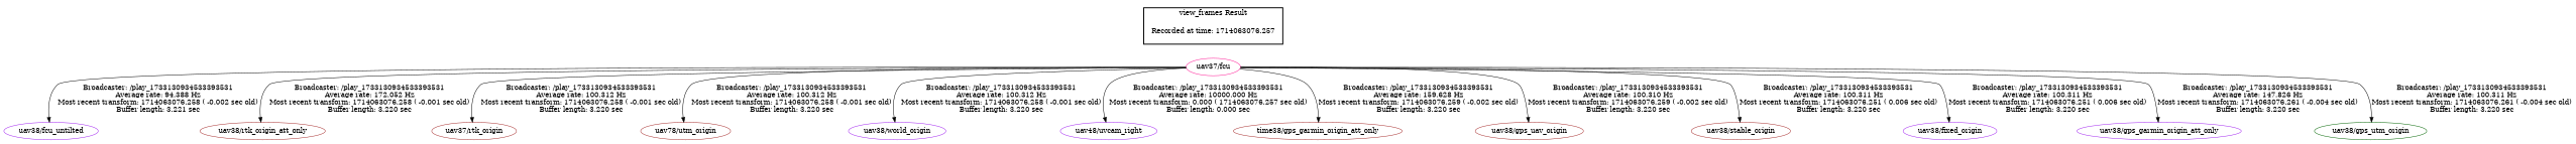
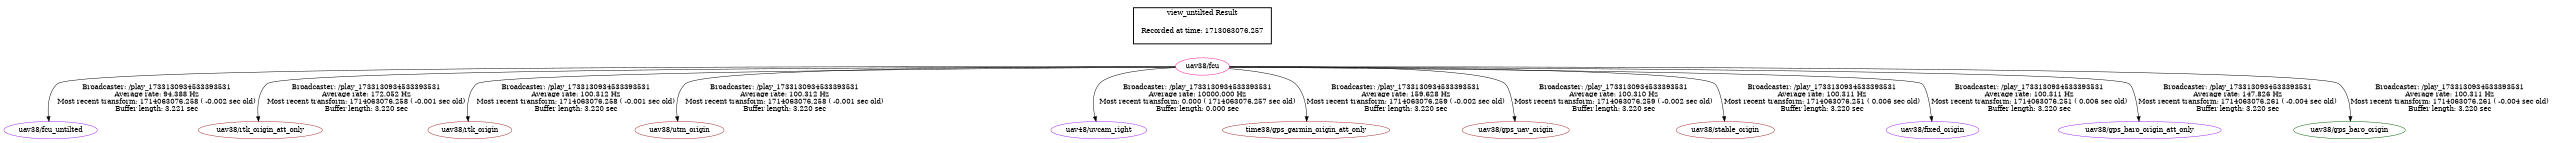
  digraph {
    node [color=brown]
-   "Recorded at time: 1714063076.257" [color=darkgreen shape=plaintext]
-   "uav38/fcu" [color=deeppink label="uav37/fcu"]
+   "Recorded at time: 1714063076.257" [color=darkgreen shape=plaintext label="Recorded at time: 1713063076.257"]
+   "uav38/fcu" [color=deeppink]
    "uav38/fcu_untilted" [color=purple]
    "uav38/rtk_origin_att_only"
-   "uav38/rtk_origin" [label="uav37/rtk_origin"]
-   "uav38/utm_origin" [label="uav78/utm_origin"]
-   "uav38/world_origin" [color=purple]
+   "uav38/rtk_origin"
+   "uav38/utm_origin"
    n8 [color=purple label="uav48/uvcam_right"]
    n9 [label="time38/gps_garmin_origin_att_only"]
    n10 [label="uav38/gps_uav_origin"]
    "uav38/stable_origin"
    "uav38/fixed_origin" [color=purple]
-   "uav38/gps_baro_origin_att_only" [color=purple label="uav38/gps_garmin_origin_att_only"]
-   "uav38/gps_baro_origin" [color=darkgreen label="uav38/gps_utm_origin"]
+   "uav38/gps_baro_origin_att_only" [color=purple]
+   "uav38/gps_baro_origin" [color=darkgreen]
    subgraph cluster_1 {
      color=black
-     label="view_frames Result"
+     label="view_untilted Result"
      style=bold
      "Recorded at time: 1714063076.257"
    }
    "Recorded at time: 1714063076.257" -> "uav38/fcu" [style=invis]
    "uav38/fcu" -> "uav38/fcu_untilted" [label="Broadcaster: /play_1733130934533393531\nAverage rate: 94.388 Hz\nMost recent transform: 1714063076.258 ( -0.002 sec old)\nBuffer length: 3.221 sec\n"]
    "uav38/fcu" -> "uav38/rtk_origin_att_only" [label="Broadcaster: /play_1733130934533393531\nAverage rate: 172.052 Hz\nMost recent transform: 1714063076.258 ( -0.001 sec old)\nBuffer length: 3.220 sec\n"]
    "uav38/fcu" -> "uav38/rtk_origin" [label="Broadcaster: /play_1733130934533393531\nAverage rate: 100.312 Hz\nMost recent transform: 1714063076.258 ( -0.001 sec old)\nBuffer length: 3.220 sec\n"]
    "uav38/fcu" -> "uav38/utm_origin" [label="Broadcaster: /play_1733130934533393531\nAverage rate: 100.312 Hz\nMost recent transform: 1714063076.258 ( -0.001 sec old)\nBuffer length: 3.220 sec\n"]
-   "uav38/fcu" -> "uav38/world_origin" [label="Broadcaster: /play_1733130934533393531\nAverage rate: 100.312 Hz\nMost recent transform: 1714063076.258 ( -0.001 sec old)\nBuffer length: 3.220 sec\n"]
    "uav38/fcu" -> n8 [label="Broadcaster: /play_1733130934533393531\nAverage rate: 10000.000 Hz\nMost recent transform: 0.000 ( 1714063076.257 sec old)\nBuffer length: 0.000 sec\n"]
    "uav38/fcu" -> n9 [label="Broadcaster: /play_1733130934533393531\nAverage rate: 159.628 Hz\nMost recent transform: 1714063076.259 ( -0.002 sec old)\nBuffer length: 3.220 sec\n"]
    "uav38/fcu" -> n10 [label="Broadcaster: /play_1733130934533393531\nAverage rate: 100.310 Hz\nMost recent transform: 1714063076.259 ( -0.002 sec old)\nBuffer length: 3.220 sec\n"]
    "uav38/fcu" -> "uav38/stable_origin" [label="Broadcaster: /play_1733130934533393531\nAverage rate: 100.311 Hz\nMost recent transform: 1714063076.251 ( 0.006 sec old)\nBuffer length: 3.220 sec\n"]
    "uav38/fcu" -> "uav38/fixed_origin" [label="Broadcaster: /play_1733130934533393531\nAverage rate: 100.311 Hz\nMost recent transform: 1714063076.251 ( 0.006 sec old)\nBuffer length: 3.220 sec\n"]
    "uav38/fcu" -> "uav38/gps_baro_origin_att_only" [label="Broadcaster: /play_1733130934533393531\nAverage rate: 147.826 Hz\nMost recent transform: 1714063076.261 ( -0.004 sec old)\nBuffer length: 3.220 sec\n"]
    "uav38/fcu" -> "uav38/gps_baro_origin" [label="Broadcaster: /play_1733130934533393531\nAverage rate: 100.311 Hz\nMost recent transform: 1714063076.261 ( -0.004 sec old)\nBuffer length: 3.220 sec\n"]
  }
